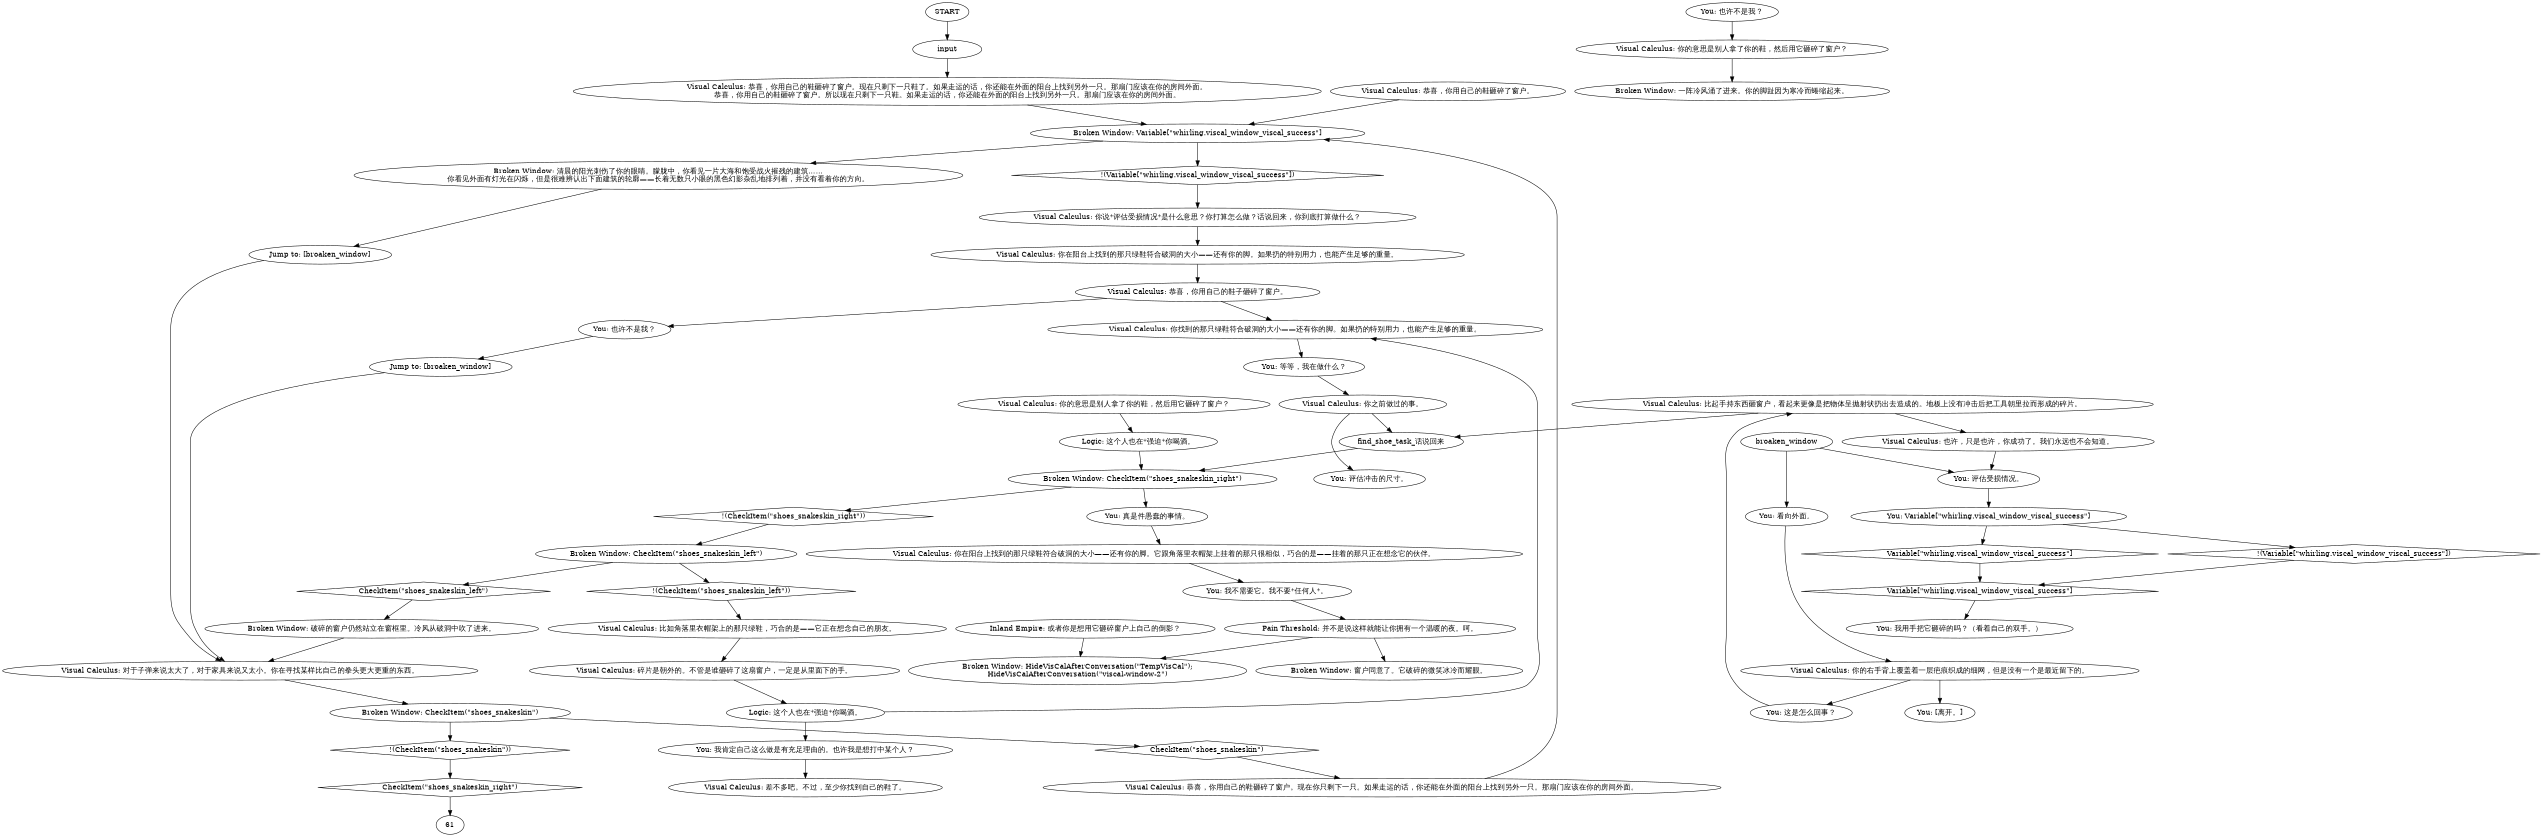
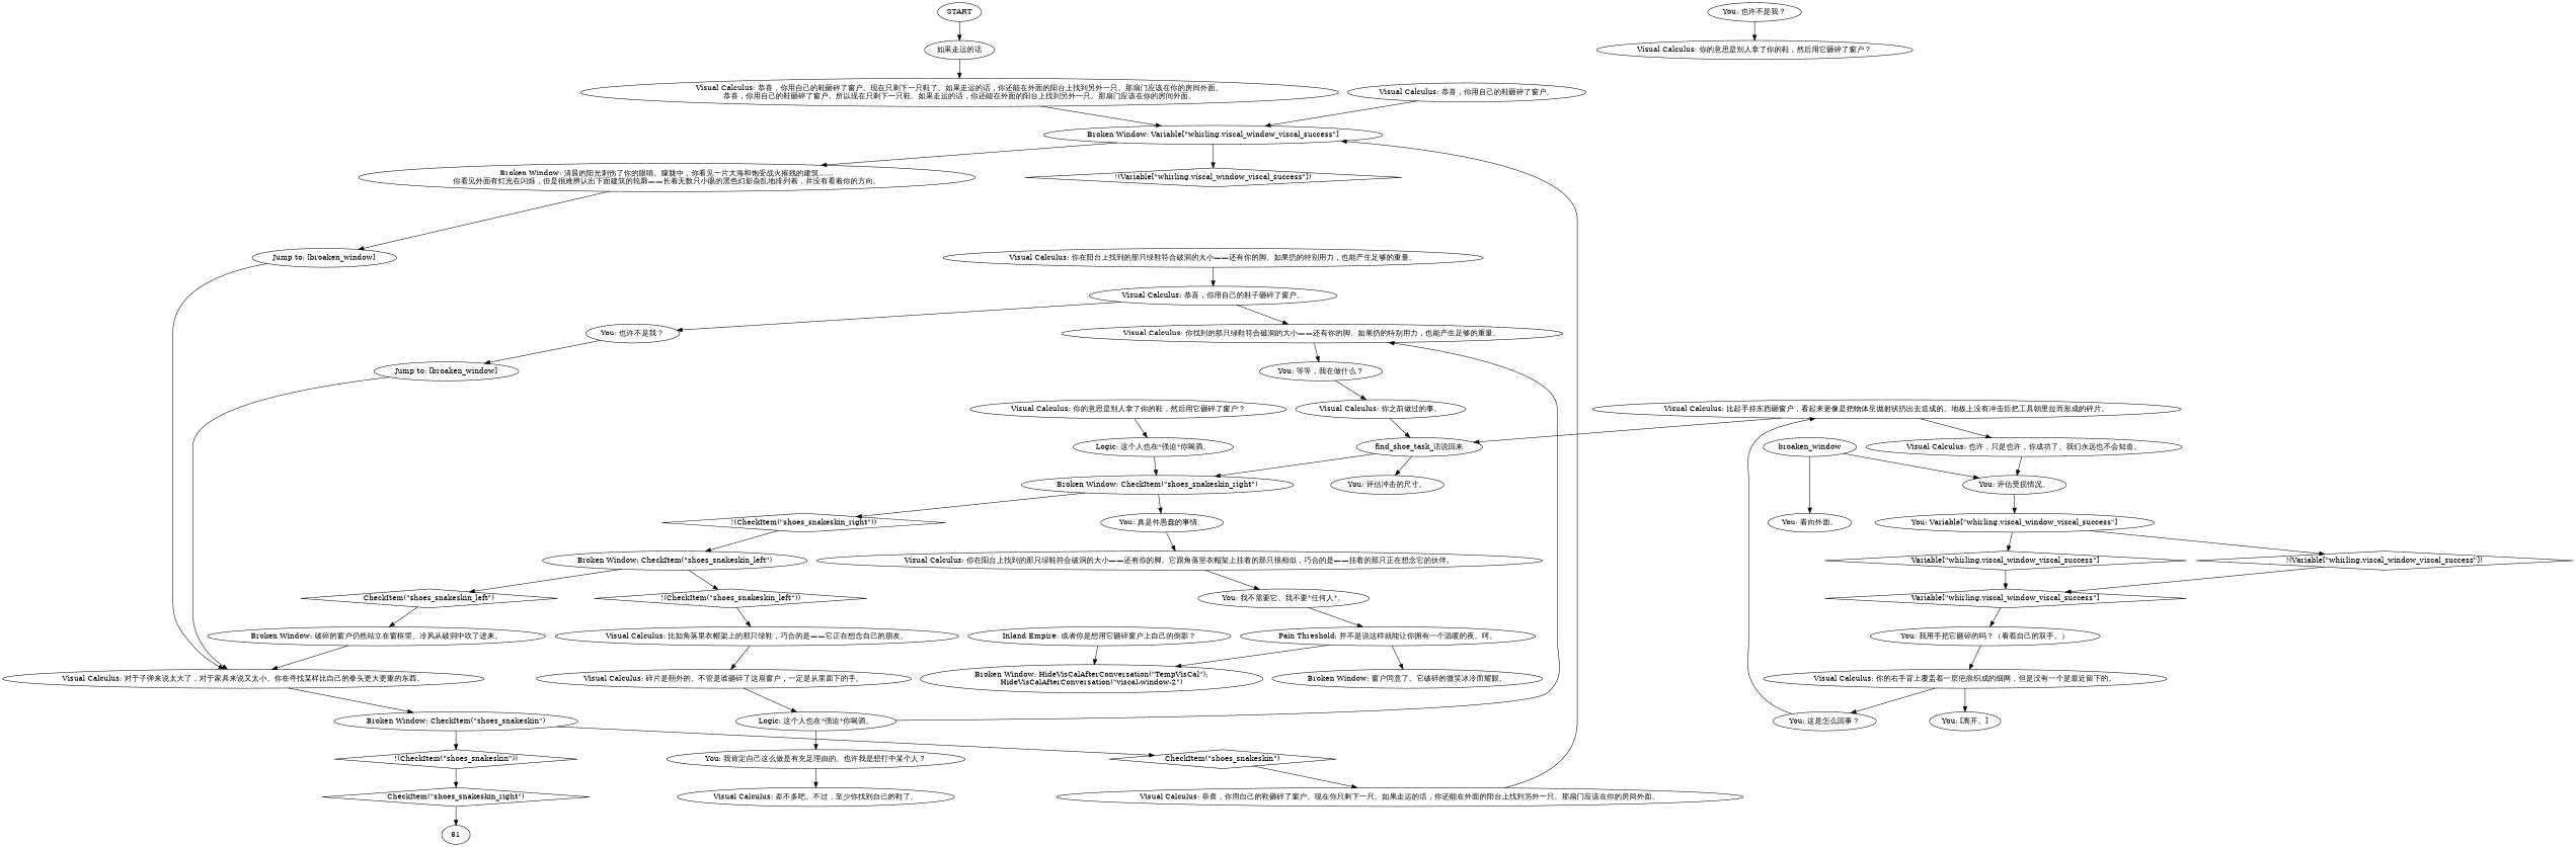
  digraph {
    n1 [label=START]
-   n2 [label=input]
+   n2 [label="如果走运的话"]
    n3 [label="Visual Calculus: 恭喜，你用自己的鞋砸碎了窗户。现在只剩下一只鞋了。如果走运的话，你还能在外面的阳台上找到另外一只。那扇门应该在你的房间外面。\n恭喜，你用自己的鞋砸碎了窗户。所以现在只剩下一只鞋。如果走运的话，你还能在外面的阳台上找到另外一只。那扇门应该在你的房间外面。"]
    n4 [label="Broken Window: Variable[\"whirling.viscal_window_viscal_success\"]"]
    n5 [label="Broken Window: CheckItem(\"shoes_snakeskin_left\")"]
    n6 [label="CheckItem(\"shoes_snakeskin_left\")" shape=diamond]
    n7 [label="!(CheckItem(\"shoes_snakeskin_left\"))" shape=diamond]
    n8 [label="Broken Window: 破碎的窗户仍然站立在窗框里。冷风从破洞中吹了进来。"]
    n9 [label="Visual Calculus: 比如角落里衣帽架上的那只绿鞋，巧合的是——它正在想念自己的朋友。"]
    n10 [label="Visual Calculus: 对于子弹来说太大了，对于家具来说又太小。你在寻找某样比自己的拳头更大更重的东西。"]
    n11 [label="Visual Calculus: 碎片是朝外的。不管是谁砸碎了这扇窗户，一定是从里面下的手。"]
    n12 [label="Visual Calculus: 你之前做过的事。"]
    n13 [label="find_shoe_task_话说回来"]
    n14 [label="Broken Window: CheckItem(\"shoes_snakeskin_right\")"]
    n15 [label="You: 评估冲击的尺寸。"]
    n16 [label="Visual Calculus: 你的意思是别人拿了你的鞋，然后用它砸碎了窗户？"]
-   n17 [label="Broken Window: 一阵冷风涌了进来。你的脚趾因为寒冷而蜷缩起来。"]
    n18 [label="Jump to: [broaken_window]"]
    n19 [label="Broken Window: CheckItem(\"shoes_snakeskin\")"]
-   n20 [label="Visual Calculus: 你说*评估受损情况*是什么意思？你打算怎么做？话说回来，你到底打算做什么？"]
    n21 [label="Visual Calculus: 你在阳台上找到的那只绿鞋符合破洞的大小——还有你的脚。如果扔的特别用力，也能产生足够的重量。"]
    n22 [label="Visual Calculus: 恭喜，你用自己的鞋子砸碎了窗户。"]
    n23 [label="Logic: 这个人也在*强迫*你喝酒。"]
    n24 [label="!(CheckItem(\"shoes_snakeskin_right\"))" shape=diamond]
    n25 [label="You: 真是件愚蠢的事情。"]
    n26 [label="You: [离开。]"]
    n27 [label="You: 也许不是我？"]
    n28 [label="Visual Calculus: 你找到的那只绿鞋符合破洞的大小——还有你的脚。如果扔的特别用力，也能产生足够的重量。"]
    n29 [label="You: 我肯定自己这么做是有充足理由的。也许我是想打中某个人？"]
    n30 [label="Visual Calculus: 差不多吧。不过，至少你找到自己的鞋了。"]
    n31 [label="Jump to: [broaken_window]"]
    n32 [label="You: 等等，我在做什么？"]
    n33 [label="Visual Calculus: 你的右手背上覆盖着一层疤痕织成的细网，但是没有一个是最近留下的。"]
    n34 [label="You: 这是怎么回事？"]
    n35 [label="Visual Calculus: 比起手持东西砸窗户，看起来更像是把物体呈抛射状扔出去造成的。地板上没有冲击后把工具朝里拉而形成的碎片。"]
    n36 [label="Logic: 这个人也在*强迫*你喝酒。"]
    n37 [label="Broken Window: HideVisCalAfterConversation(\"TempVisCal\");\nHideVisCalAfterConversation(\"viscal-window-2\")"]
    n38 [label="CheckItem(\"shoes_snakeskin\")" shape=diamond]
    n39 [label="!(CheckItem(\"shoes_snakeskin\"))" shape=diamond]
    n40 [label="Visual Calculus: 恭喜，你用自己的鞋砸碎了窗户。现在你只剩下一只。如果走运的话，你还能在外面的阳台上找到另外一只。那扇门应该在你的房间外面。"]
    n41 [label="CheckItem(\"shoes_snakeskin_right\")" shape=diamond]
    61
    n43 [label="Visual Calculus: 也许，只是也许，你成功了。我们永远也不会知道。"]
    n44 [label="You: 评估受损情况。"]
    n45 [label="You: Variable[\"whirling.viscal_window_viscal_success\"]"]
    n46 [label="Variable[\"whirling.viscal_window_viscal_success\"]" shape=diamond]
    n47 [label="!(Variable[\"whirling.viscal_window_viscal_success\"])" shape=diamond]
    n48 [label="Variable[\"whirling.viscal_window_viscal_success\"]" shape=diamond]
    n49 [label="You: 我用手把它砸碎的吗？（看着自己的双手。）"]
    n50 [label="You: 也许不是我？"]
    n51 [label="You: 看向外面。"]
    n52 [label="Inland Empire: 或者你是想用它砸碎窗户上自己的倒影？"]
    n53 [label="Visual Calculus: 你的意思是别人拿了你的鞋，然后用它砸碎了窗户？"]
    n54 [label="!(Variable[\"whirling.viscal_window_viscal_success\"])" shape=diamond]
    n55 [label="Broken Window: 清晨的阳光刺伤了你的眼睛。朦胧中，你看见一片大海和饱受战火摧残的建筑……\n你看见外面有灯光在闪烁，但是很难辨认出下面建筑的轮廓——长着无数只小眼的黑色幻影杂乱地排列着，并没有看着你的方向。"]
    n56 [label="Broken Window: 窗户同意了。它破碎的微笑冰冷而耀眼。"]
    n57 [label=broaken_window]
    n58 [label="Pain Threshold: 并不是说这样就能让你拥有一个温暖的夜。呵。"]
    n59 [label="Visual Calculus: 恭喜，你用自己的鞋砸碎了窗户。"]
    n60 [label="You: 我不需要它。我不要*任何人*。"]
    n61 [label="Visual Calculus: 你在阳台上找到的那只绿鞋符合破洞的大小——还有你的脚。它跟角落里衣帽架上挂着的那只很相似，巧合的是——挂着的那只正在想念它的伙伴。"]
    n1 -> n2
    n2 -> n3
    n3 -> n4
    n4 -> n54
    n4 -> n55
    n5 -> n6
    n5 -> n7
    n6 -> n8
    n7 -> n9
    n8 -> n10
    n9 -> n11
    n10 -> n19
    n11 -> n36
    n12 -> n13
    n13 -> n14
-   n12 -> n15
+   n13 -> n15
    n14 -> n24
    n14 -> n25
-   n16 -> n17
    n18 -> n10
    n19 -> n38
    n19 -> n39
-   n20 -> n21
    n21 -> n22
    n22 -> n27
    n22 -> n28
    n23 -> n14
    n24 -> n5
    n25 -> n61
    n27 -> n31
    n28 -> n32
    n29 -> n30
    n31 -> n10
    n32 -> n12
    n33 -> n26
    n33 -> n34
    n34 -> n35
    n35 -> n13
    n35 -> n43
    n36 -> n28
    n36 -> n29
    n38 -> n40
    n39 -> n41
    n40 -> n4
    n41 -> 61
    n43 -> n44
    n44 -> n45
    n45 -> n46
    n45 -> n47
    n46 -> n48
    n47 -> n48
    n48 -> n49
-   n51 -> n33
+   n49 -> n33
    n50 -> n16
    n52 -> n37
    n53 -> n23
-   n54 -> n20
    n55 -> n18
    n57 -> n44
    n57 -> n51
    n58 -> n37
    n58 -> n56
    n59 -> n4
    n60 -> n58
    n61 -> n60
  }
